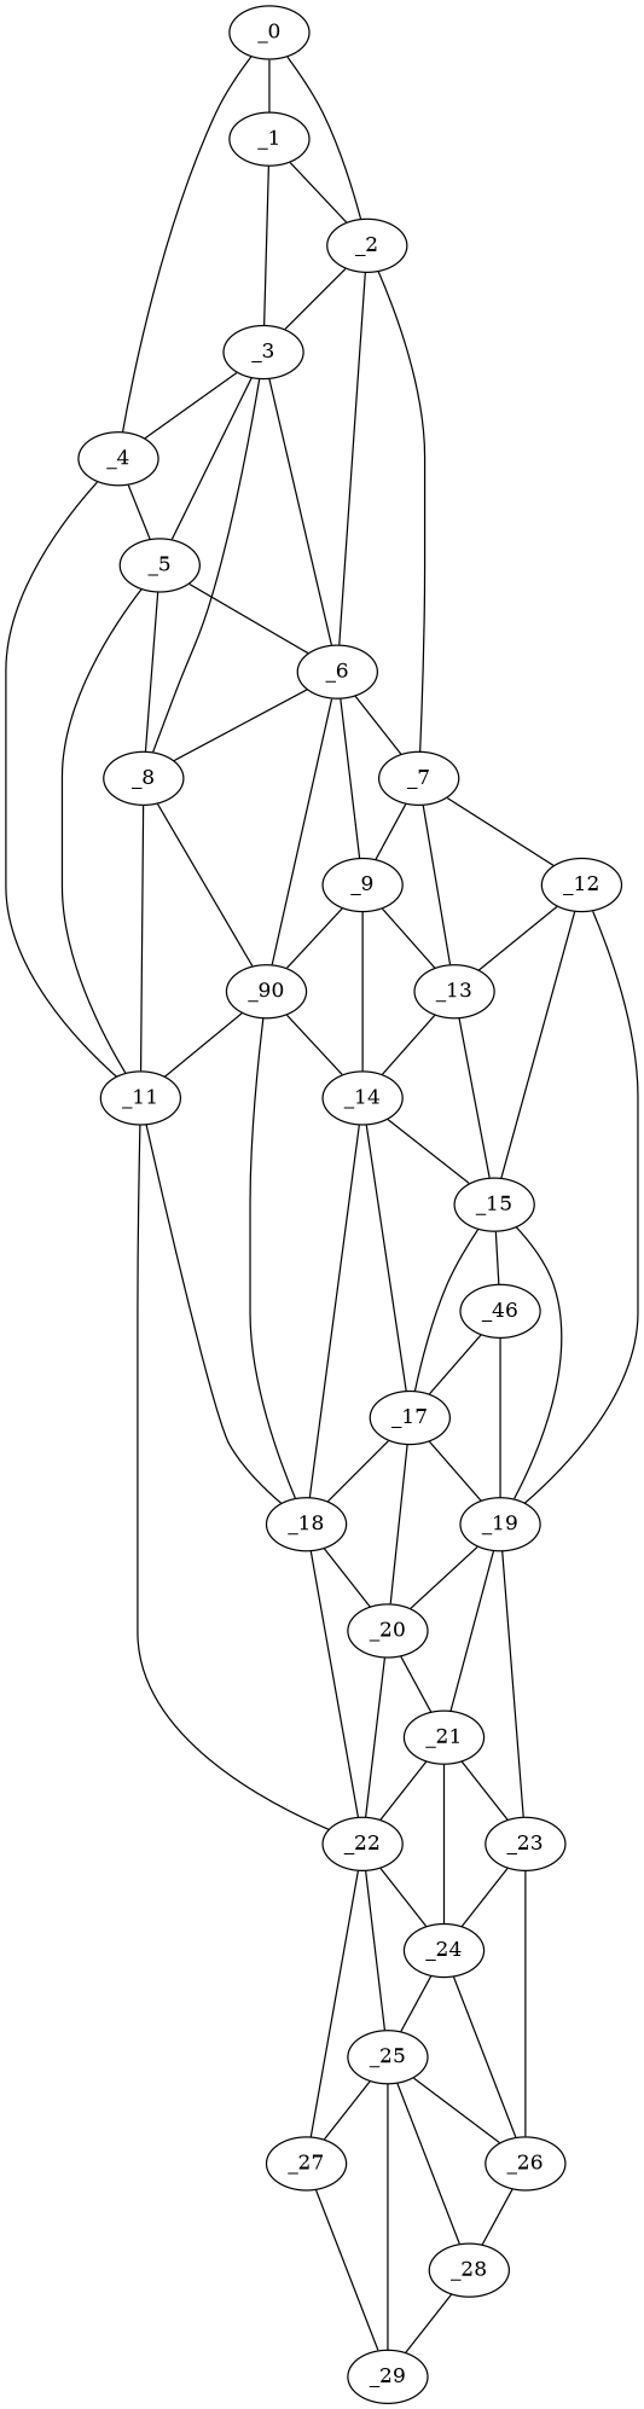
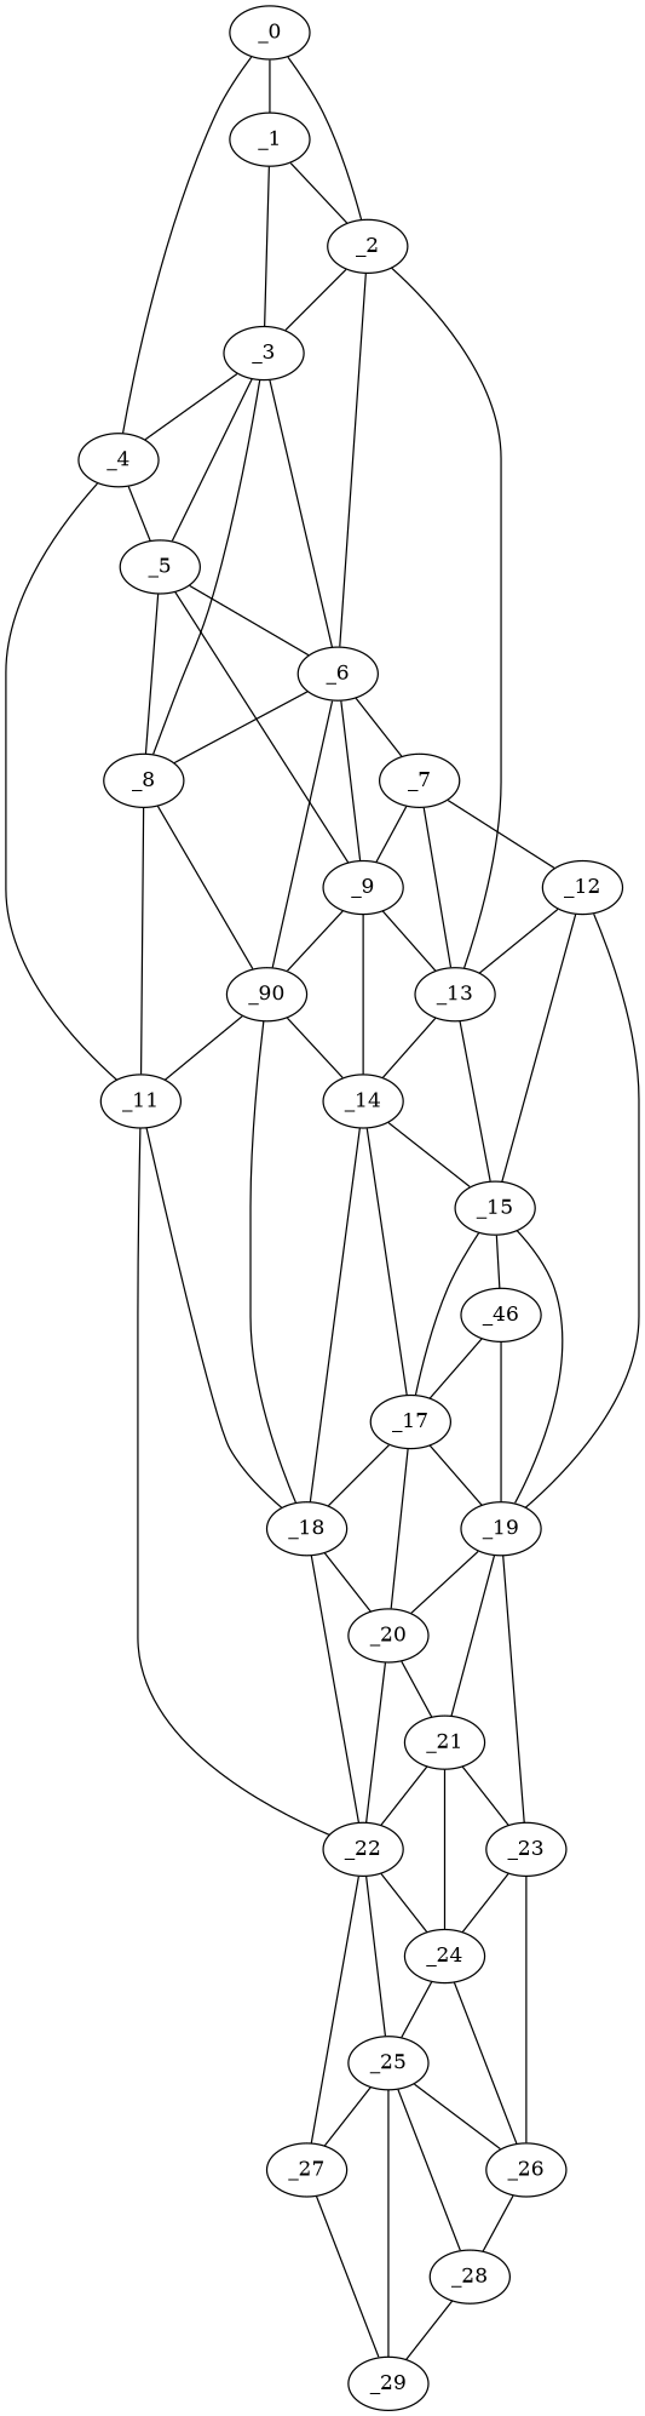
  graph {
    node [x=55 y=71]
    edge [valence=2]
    _0 [x=6]
    _1 [x=18 y=67]
    _2 [x=24 y=58]
    _4 [x=35 y=89]
    _3 [x=26]
    _6 [x=45 y=67]
    _7 [x=48 y=49]
    _5 [x=40 y=79]
    _11 [x=56 y=84]
    _8 [x=52 y=77]
    _9 [y=64]
    n12 [label=_90 y=76]
    _12 [x=57 y=46]
    _13 [x=57 y=56]
    _18 [x=81 y=68]
    _22 [x=99 y=73]
    _14 [x=62 y=61]
    _15 [x=63 y=45]
    _19 [x=83 y=39]
    _20 [x=89 y=65]
    _24 [x=103 y=62]
    _25 [x=117 y=61]
    _27 [x=120 y=63]
    _17 [x=74 y=56]
    n25 [label=_46 x=72 y=45]
    _21 [x=96 y=62]
    _23 [x=102 y=39]
    _26 [x=118 y=46]
    _28 [x=122 y=50]
    _29 [x=125 y=59]
    _0 -- _1 [valence=1]
    _0 -- _2 [valence=1]
    _0 -- _4 [valence=1]
    _1 -- _2
    _1 -- _3
    _2 -- _3 [valence=1]
    _2 -- _6 [valence=1]
-   _2 -- _7 [valence=1]
+   _2 -- _13 [valence=1]
    _4 -- _5
    _4 -- _11 [valence=1]
    _3 -- _4
    _3 -- _6
    _3 -- _5 [valence=1]
    _6 -- _7
    _6 -- _8
    _6 -- _9
    _6 -- n12
    _7 -- _9
    _7 -- _12 [valence=1]
    _7 -- _13 [valence=1]
    _5 -- _6
-   _5 -- _11
+   _5 -- _9
    _5 -- _8
    _11 -- _18
    _11 -- _22 [valence=1]
    _8 -- _3
    _8 -- _11
    _8 -- n12
    _9 -- n12 [valence=1]
    _9 -- _13
    _9 -- _14
    n12 -- _11
    n12 -- _18 [valence=1]
    n12 -- _14
    _12 -- _13
    _12 -- _15
    _12 -- _19 [valence=1]
    _13 -- _14
    _13 -- _15
    _18 -- _22
    _18 -- _20
    _22 -- _24 [valence=1]
    _22 -- _25 [valence=1]
    _22 -- _27 [valence=1]
    _14 -- _18 [valence=1]
    _14 -- _15
    _14 -- _17 [valence=1]
    _15 -- _19
    _15 -- _17
    _15 -- n25
    _19 -- _20
    _19 -- _21
    _19 -- _23 [valence=1]
    _20 -- _22 [valence=1]
    _20 -- _21
    _24 -- _25
    _24 -- _26
    _25 -- _27
    _25 -- _26 [valence=1]
    _25 -- _28
    _25 -- _29
    _27 -- _29 [valence=1]
    _17 -- _18
    _17 -- _19
    _17 -- _20
    n25 -- _19
    n25 -- _17 [valence=1]
    _21 -- _22
    _21 -- _24
    _21 -- _23 [valence=1]
    _23 -- _24
    _23 -- _26 [valence=1]
    _26 -- _28 [valence=1]
    _28 -- _29 [valence=1]
  }
